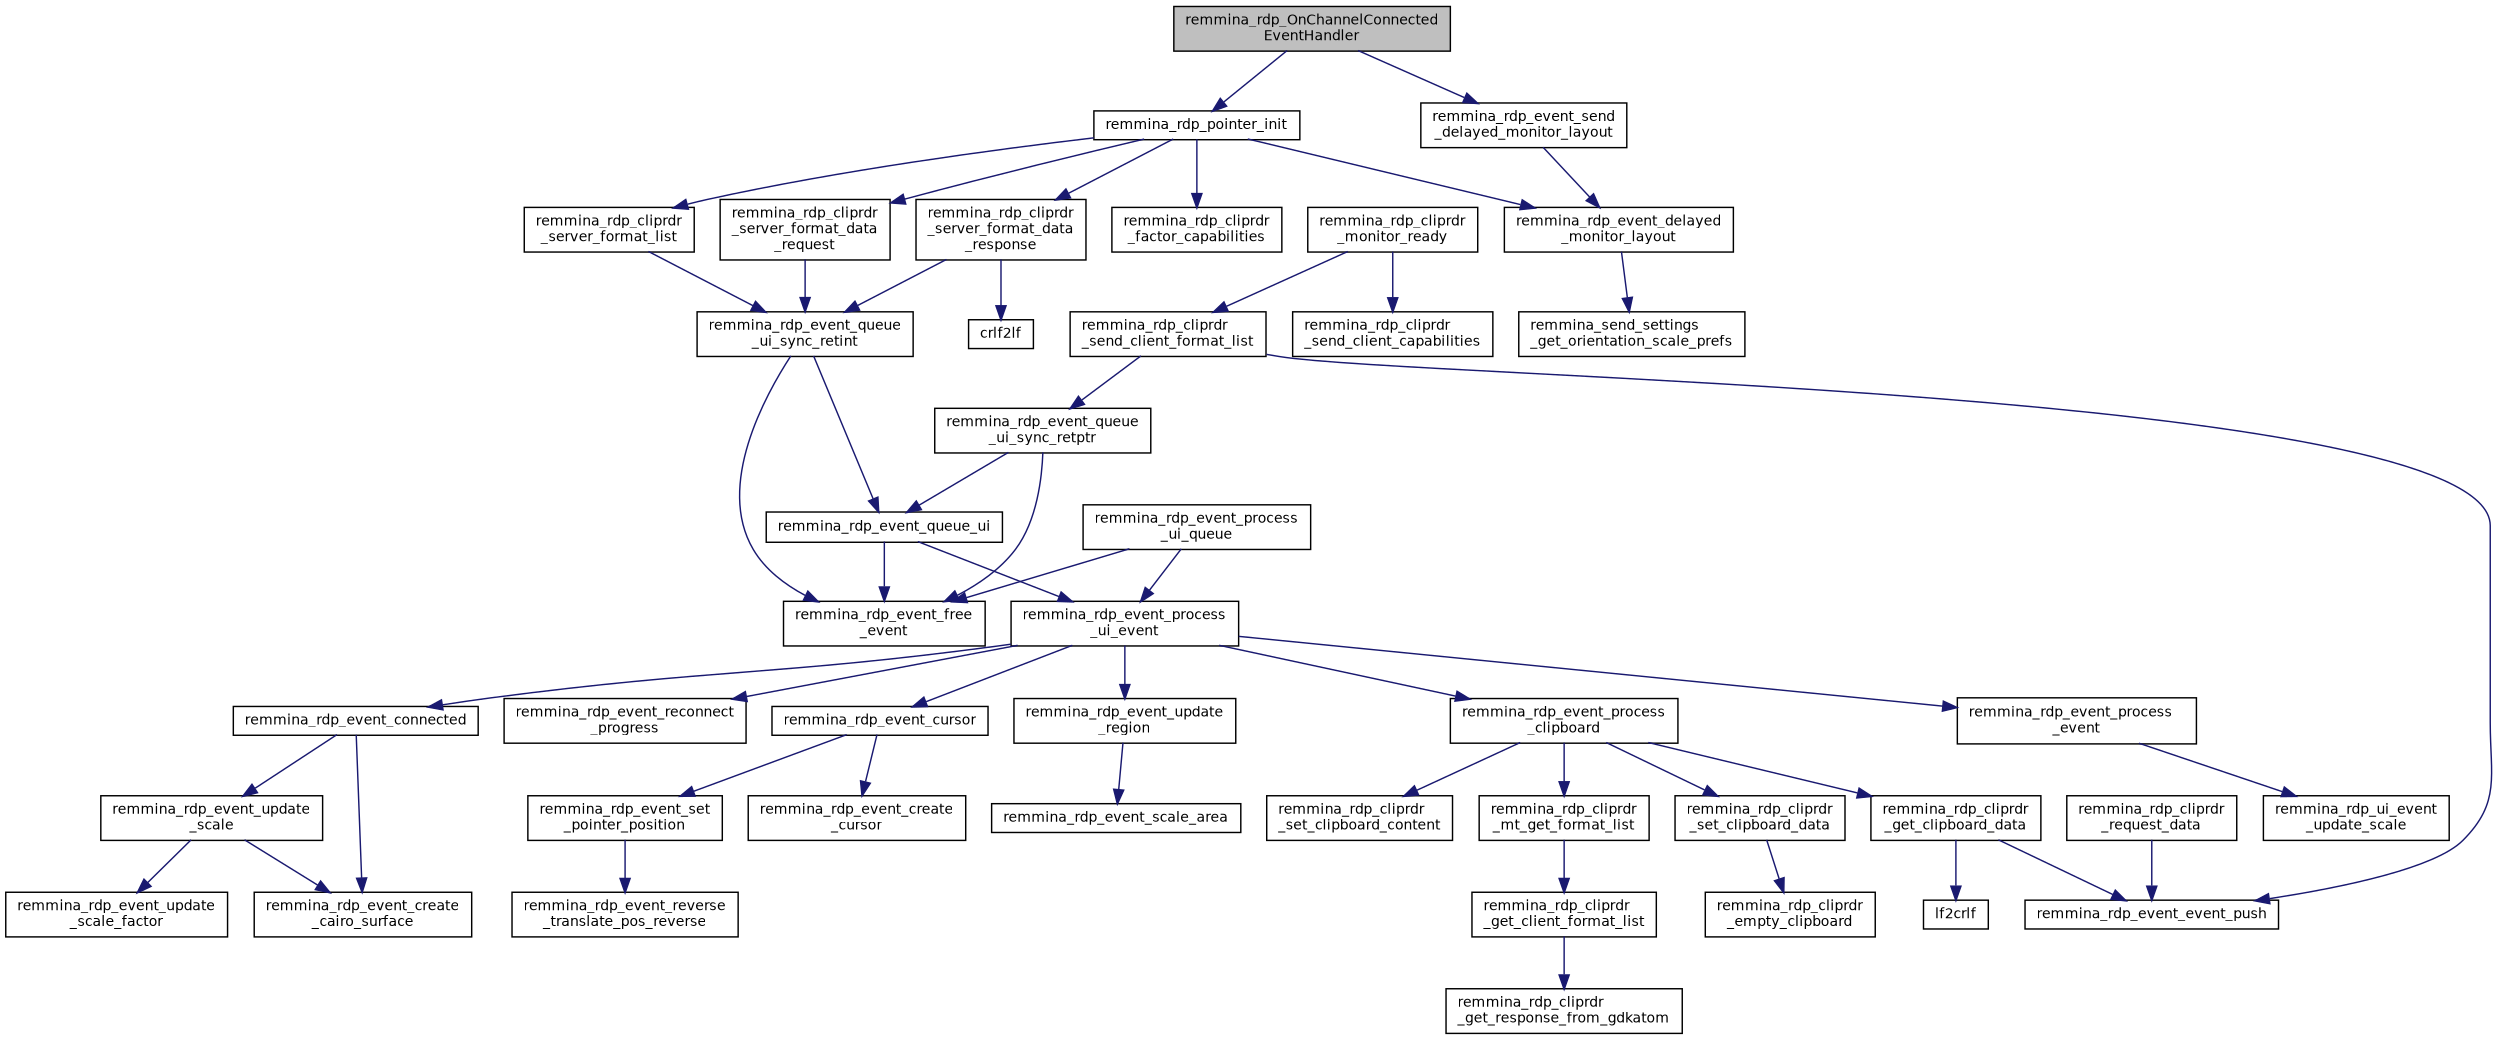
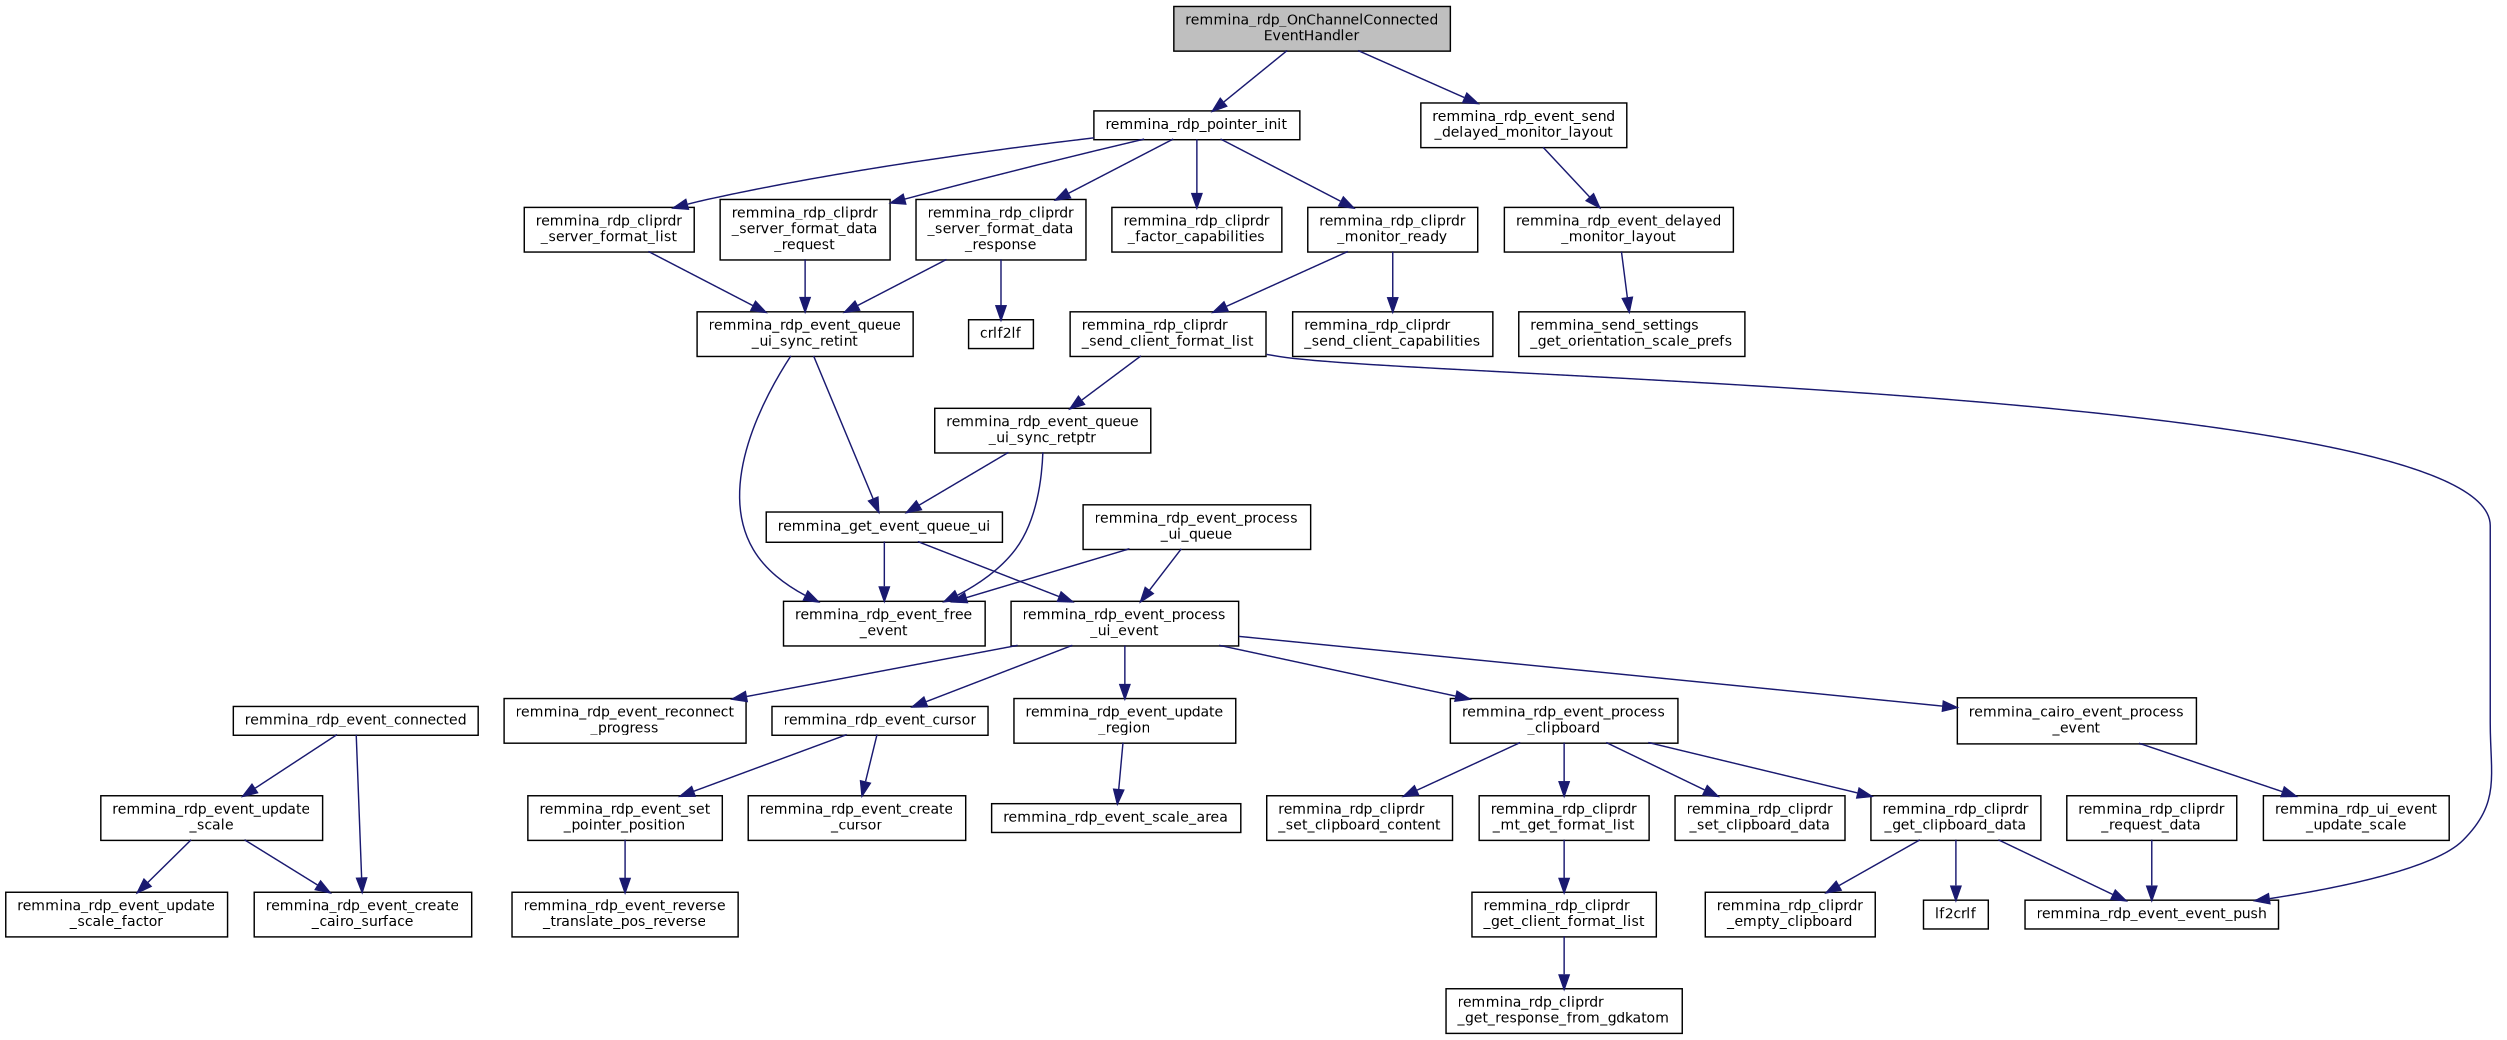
  digraph {
    rankdir=TB
    node [color=black fillcolor=white fontname=Helvetica fontsize=10 shape=record style=filled]
    edge [color=midnightblue fontname=Helvetica fontsize=10 labelfontname=Helvetica labelfontsize=10 style=solid]
    n1 [fillcolor=grey75 fontcolor=black height=0.2 label="remmina_rdp_OnChannelConnected\lEventHandler" width=0.4]
    n2 [height=0.2 label=remmina_rdp_pointer_init width=0.4]
    n3 [height=0.2 label="remmina_rdp_event_send\l_delayed_monitor_layout" width=0.4]
    n4 [height=0.2 label="remmina_rdp_cliprdr\l_monitor_ready" width=0.4]
    n5 [height=0.2 label="remmina_rdp_cliprdr\l_factor_capabilities" width=0.4]
    n6 [height=0.2 label="remmina_rdp_cliprdr\l_server_format_list" width=0.4]
    n7 [height=0.2 label="remmina_rdp_cliprdr\l_server_format_data\l_request" width=0.4]
    n8 [height=0.2 label="remmina_rdp_cliprdr\l_server_format_data\l_response" width=0.4]
    n9 [height=0.2 label="remmina_rdp_event_delayed\l_monitor_layout" width=0.4]
    n10 [height=0.2 label="remmina_rdp_cliprdr\l_send_client_capabilities" width=0.4]
    n11 [height=0.2 label="remmina_rdp_cliprdr\l_send_client_format_list" width=0.4]
    n12 [height=0.2 label="remmina_rdp_event_queue\l_ui_sync_retint" width=0.4]
    n13 [height=0.2 label=crlf2lf width=0.4]
    n14 [height=0.2 label="remmina_rdp_event_queue\l_ui_sync_retptr" width=0.4]
    n15 [height=0.2 label=remmina_rdp_event_event_push width=0.4]
-   n16 [height=0.2 label=remmina_rdp_event_queue_ui width=0.4]
+   n16 [height=0.2 label=remmina_get_event_queue_ui width=0.4]
    n17 [height=0.2 label="remmina_rdp_event_free\l_event" width=0.4]
    n18 [height=0.2 label="remmina_rdp_event_process\l_ui_event" width=0.4]
    n19 [height=0.2 label="remmina_rdp_event_update\l_region" width=0.4]
    n20 [height=0.2 label=remmina_rdp_event_connected width=0.4]
    n21 [height=0.2 label="remmina_rdp_event_reconnect\l_progress" width=0.4]
    n22 [height=0.2 label=remmina_rdp_event_cursor width=0.4]
    n23 [height=0.2 label="remmina_rdp_event_process\l_clipboard" width=0.4]
-   n24 [height=0.2 label="remmina_rdp_event_process\l_event" width=0.4]
+   n24 [height=0.2 label="remmina_cairo_event_process\l_event" width=0.4]
    n25 [height=0.2 label="remmina_rdp_event_process\l_ui_queue" width=0.4]
    n26 [height=0.2 label=remmina_rdp_event_scale_area width=0.4]
    n27 [height=0.2 label="remmina_rdp_event_create\l_cairo_surface" width=0.4]
    n28 [height=0.2 label="remmina_rdp_event_update\l_scale" width=0.4]
    n29 [height=0.2 label="remmina_rdp_event_create\l_cursor" width=0.4]
    n30 [height=0.2 label="remmina_rdp_event_set\l_pointer_position" width=0.4]
    n31 [height=0.2 label="remmina_rdp_cliprdr\l_mt_get_format_list" width=0.4]
    n32 [height=0.2 label="remmina_rdp_cliprdr\l_get_clipboard_data" width=0.4]
    n33 [height=0.2 label="remmina_rdp_cliprdr\l_set_clipboard_data" width=0.4]
    n34 [height=0.2 label="remmina_rdp_cliprdr\l_set_clipboard_content" width=0.4]
    n35 [height=0.2 label="remmina_rdp_ui_event\l_update_scale" width=0.4]
    n36 [height=0.2 label="remmina_rdp_event_update\l_scale_factor" width=0.4]
    n37 [height=0.2 label="remmina_rdp_event_reverse\l_translate_pos_reverse" width=0.4]
    n38 [height=0.2 label="remmina_rdp_cliprdr\l_get_client_format_list" width=0.4]
    n39 [height=0.2 label=lf2crlf width=0.4]
    n40 [height=0.2 label="remmina_rdp_cliprdr\l_empty_clipboard" width=0.4]
    n41 [height=0.2 label="remmina_rdp_cliprdr\l_get_response_from_gdkatom" width=0.4]
    n42 [height=0.2 label="remmina_rdp_cliprdr\l_request_data" width=0.4]
    n43 [height=0.2 label="remmina_send_settings\l_get_orientation_scale_prefs" width=0.4]
    n1 -> n2
    n1 -> n3
-   n2 -> n9
+   n2 -> n4
    n2 -> n5
    n2 -> n6
    n2 -> n7
    n2 -> n8
    n3 -> n9
    n4 -> n10
    n4 -> n11
    n6 -> n12
    n7 -> n12
    n8 -> n12
    n8 -> n13
    n9 -> n43
    n11 -> n14
    n11 -> n15
    n12 -> n16
    n12 -> n17
    n14 -> n16
    n14 -> n17
    n16 -> n17
    n16 -> n18
    n18 -> n19
-   n18 -> n20
    n18 -> n21
    n18 -> n22
    n18 -> n23
    n18 -> n24
    n19 -> n26
    n20 -> n27
    n20 -> n28
    n22 -> n29
    n22 -> n30
    n23 -> n31
    n23 -> n32
    n23 -> n33
    n23 -> n34
    n24 -> n35
    n25 -> n17
    n25 -> n18
    n28 -> n27
    n28 -> n36
    n30 -> n37
    n31 -> n38
    n32 -> n15
    n32 -> n39
-   n33 -> n40
+   n32 -> n40
    n38 -> n41
    n42 -> n15
  }
